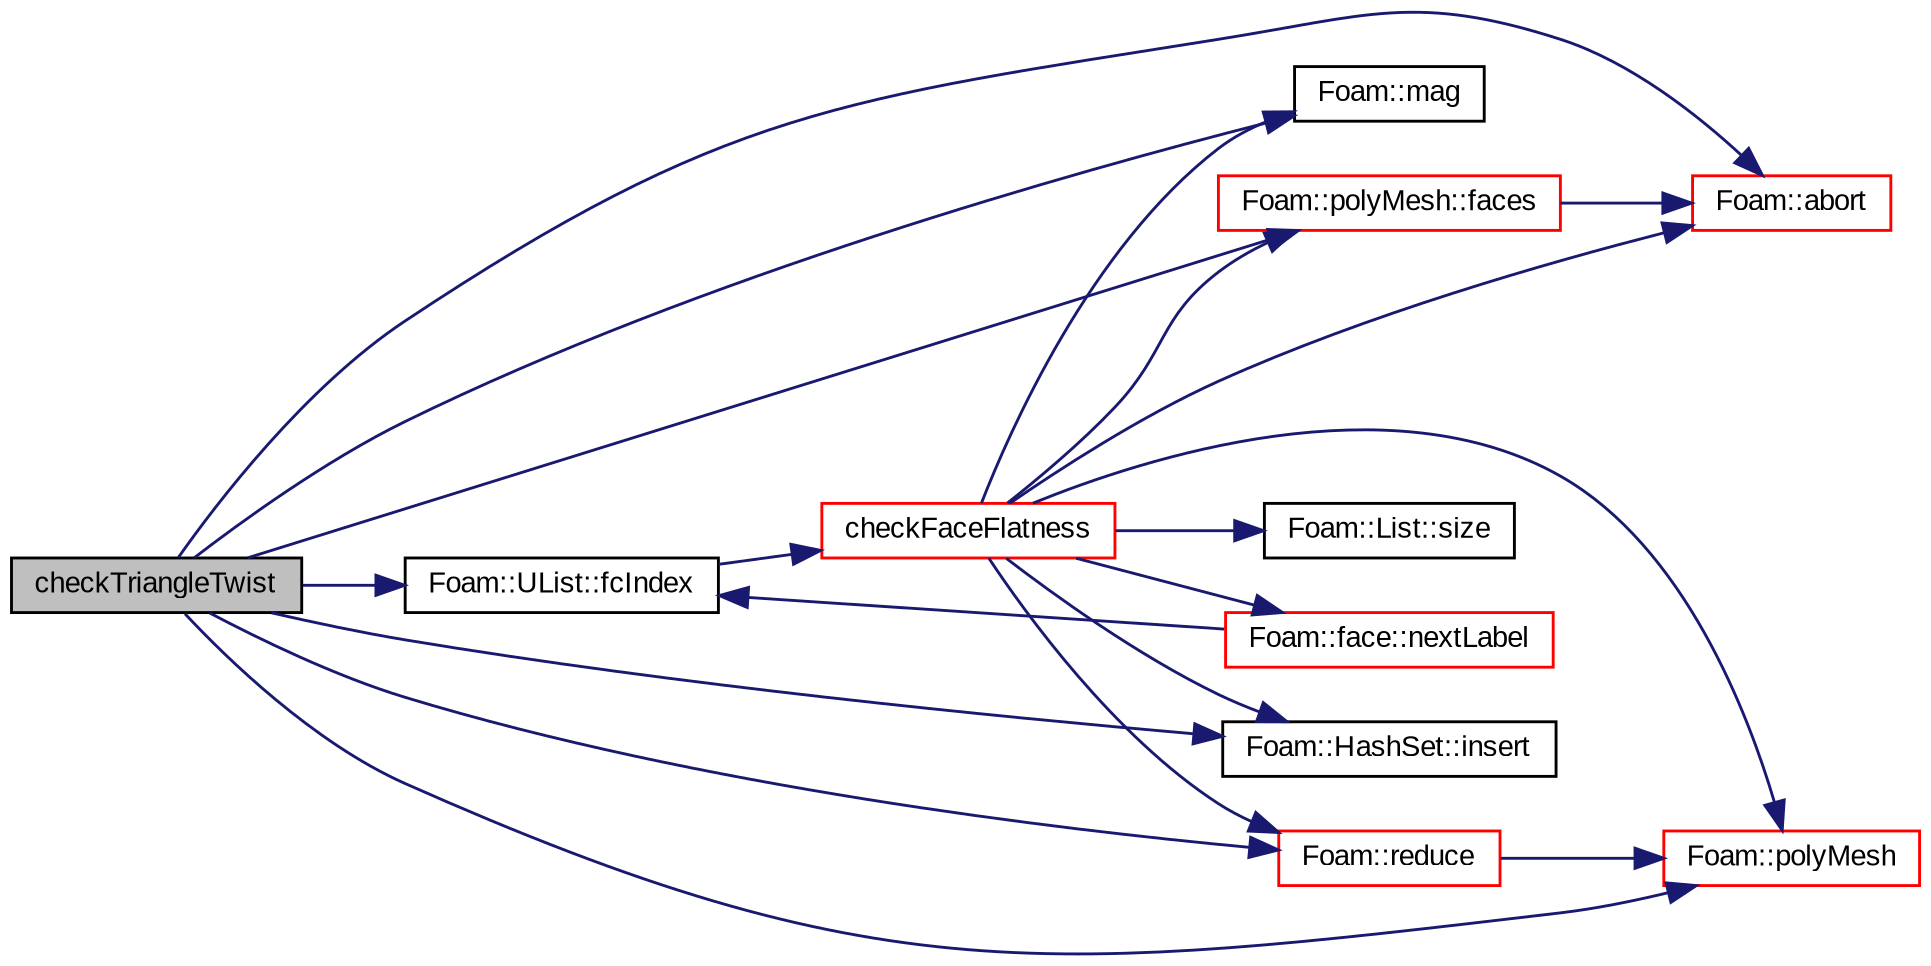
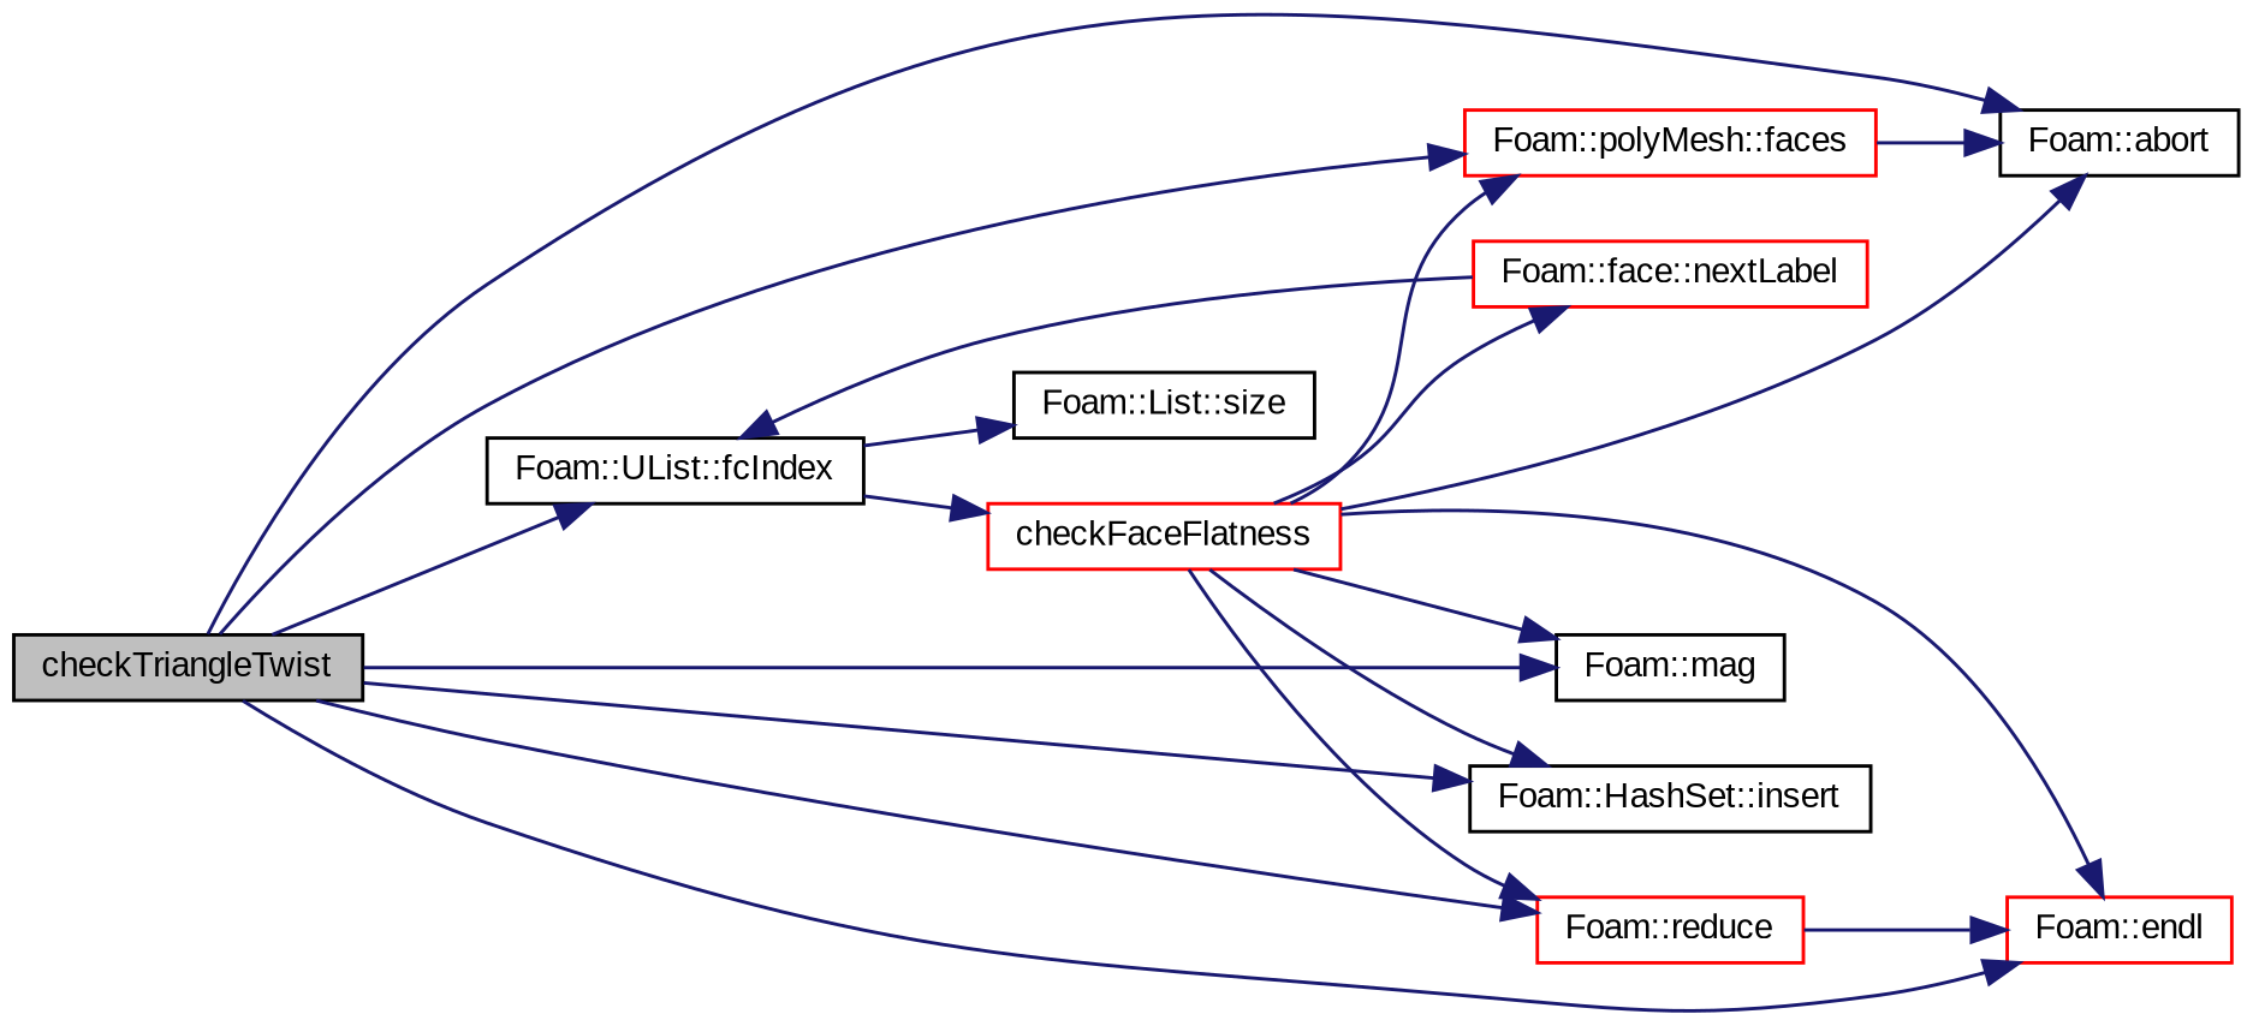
  digraph {
    fontname="Liberation Sans"
    rankdir=LR
    node [color=red fontname="Liberation Sans" fontsize=10 shape=record]
    edge [color=midnightblue fontname="Liberation Sans" fontsize=10 labelfontname=FreeSans labelfontsize=10 style=solid]
    n1 [color=black fillcolor=grey75 fontcolor=black height=0.2 label=checkTriangleTwist style=filled width=0.4]
-   n2 [height=0.2 label="Foam::abort" width=0.4]
+   n2 [color=black height=0.2 label="Foam::abort" width=0.4]
    n3 [height=0.2 label="Foam::polyMesh::faces" width=0.4]
    n4 [color=black height=0.2 label="Foam::UList::fcIndex" width=0.4]
    n5 [color=black height=0.2 label="Foam::mag" width=0.4]
    n6 [color=black height=0.2 label="Foam::HashSet::insert" width=0.4]
    n7 [height=0.2 label="Foam::reduce" width=0.4]
-   n8 [height=0.2 label="Foam::polyMesh" width=0.4]
+   n8 [height=0.2 label="Foam::endl" width=0.4]
    n9 [height=0.2 label=checkFaceFlatness width=0.4]
    n10 [color=black height=0.2 label="Foam::List::size" width=0.4]
    n11 [height=0.2 label="Foam::face::nextLabel" width=0.4]
    n1 -> n2
    n1 -> n3
    n1 -> n4
    n1 -> n5
    n1 -> n6
    n1 -> n7
    n1 -> n8
    n3 -> n2
    n4 -> n9
    n7 -> n8
    n9 -> n2
    n9 -> n3
    n9 -> n5
    n9 -> n6
    n9 -> n7
    n9 -> n8
-   n9 -> n10
+   n4 -> n10
    n9 -> n11
    n11 -> n4
  }
